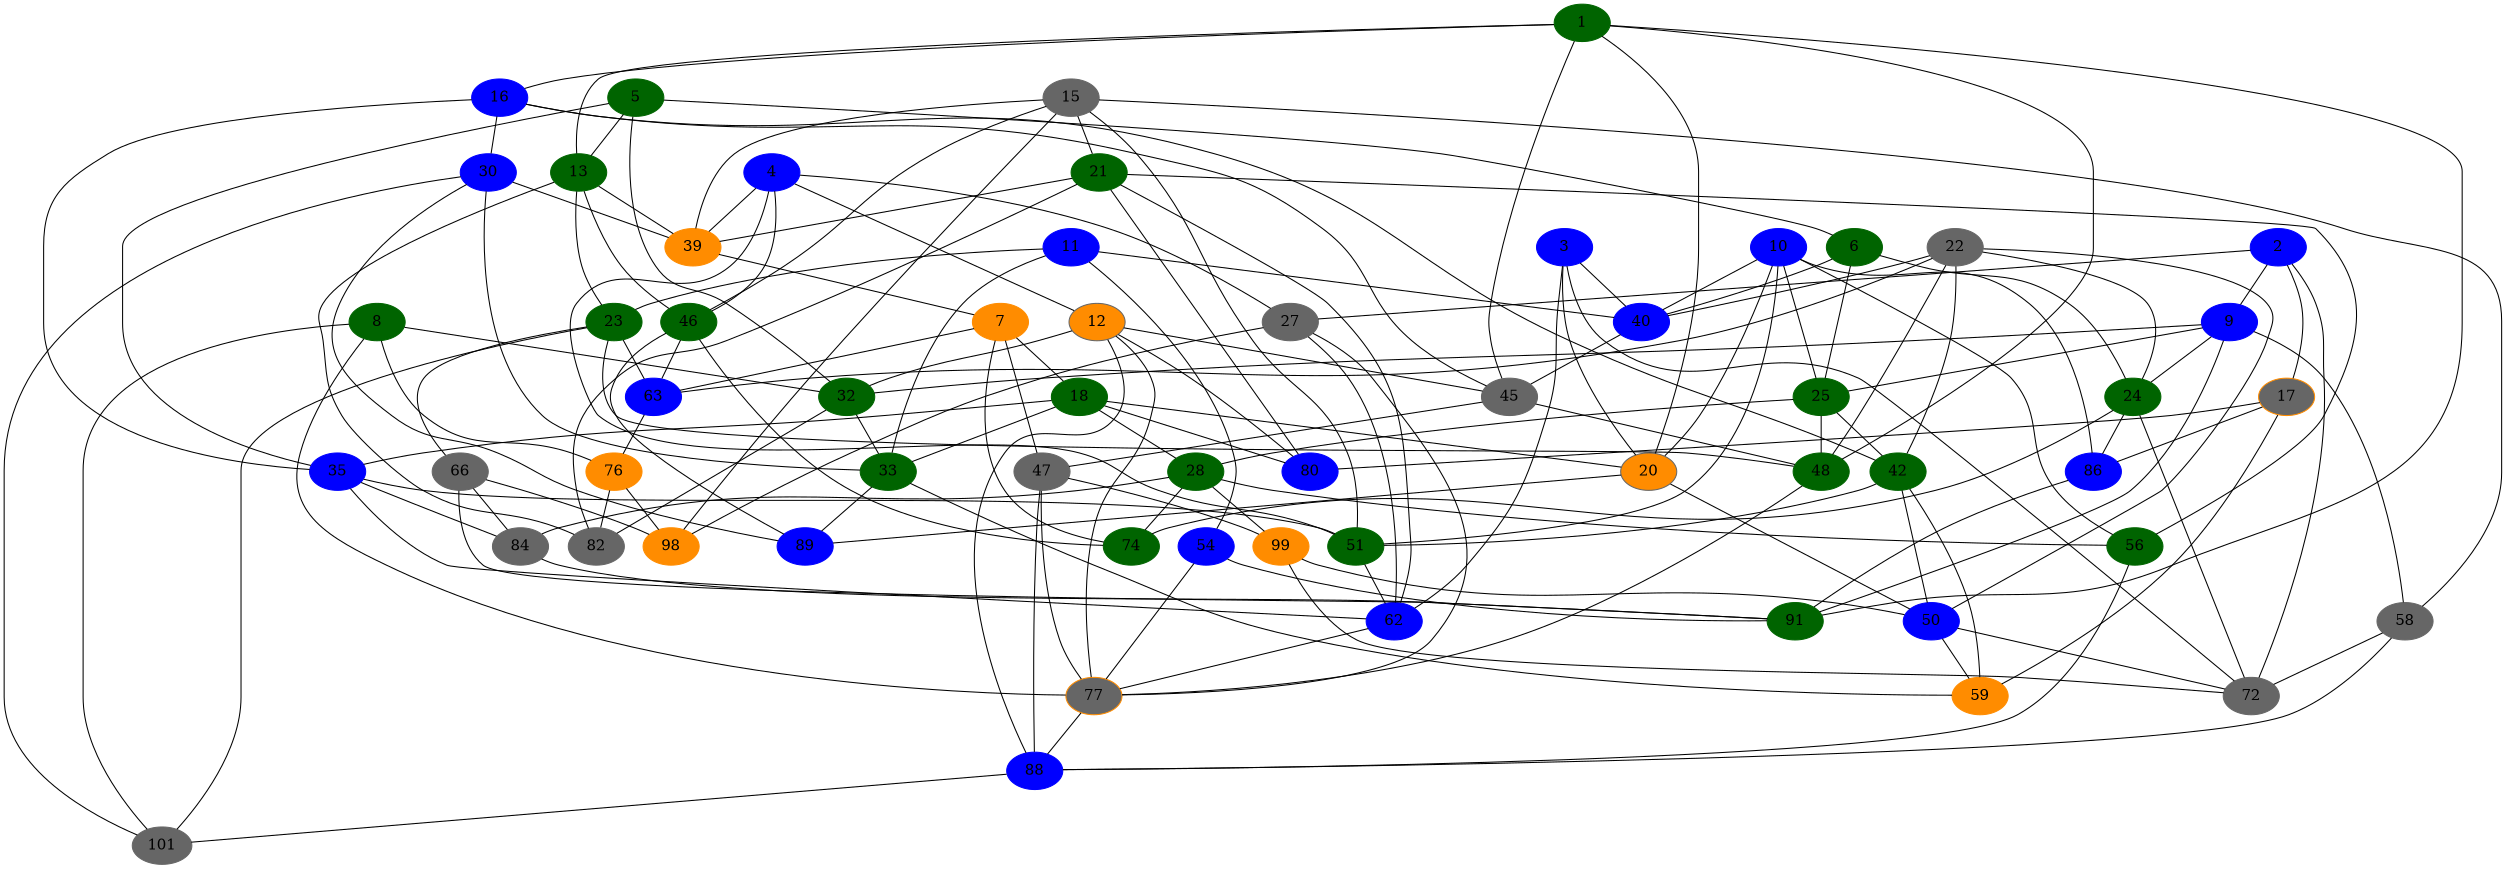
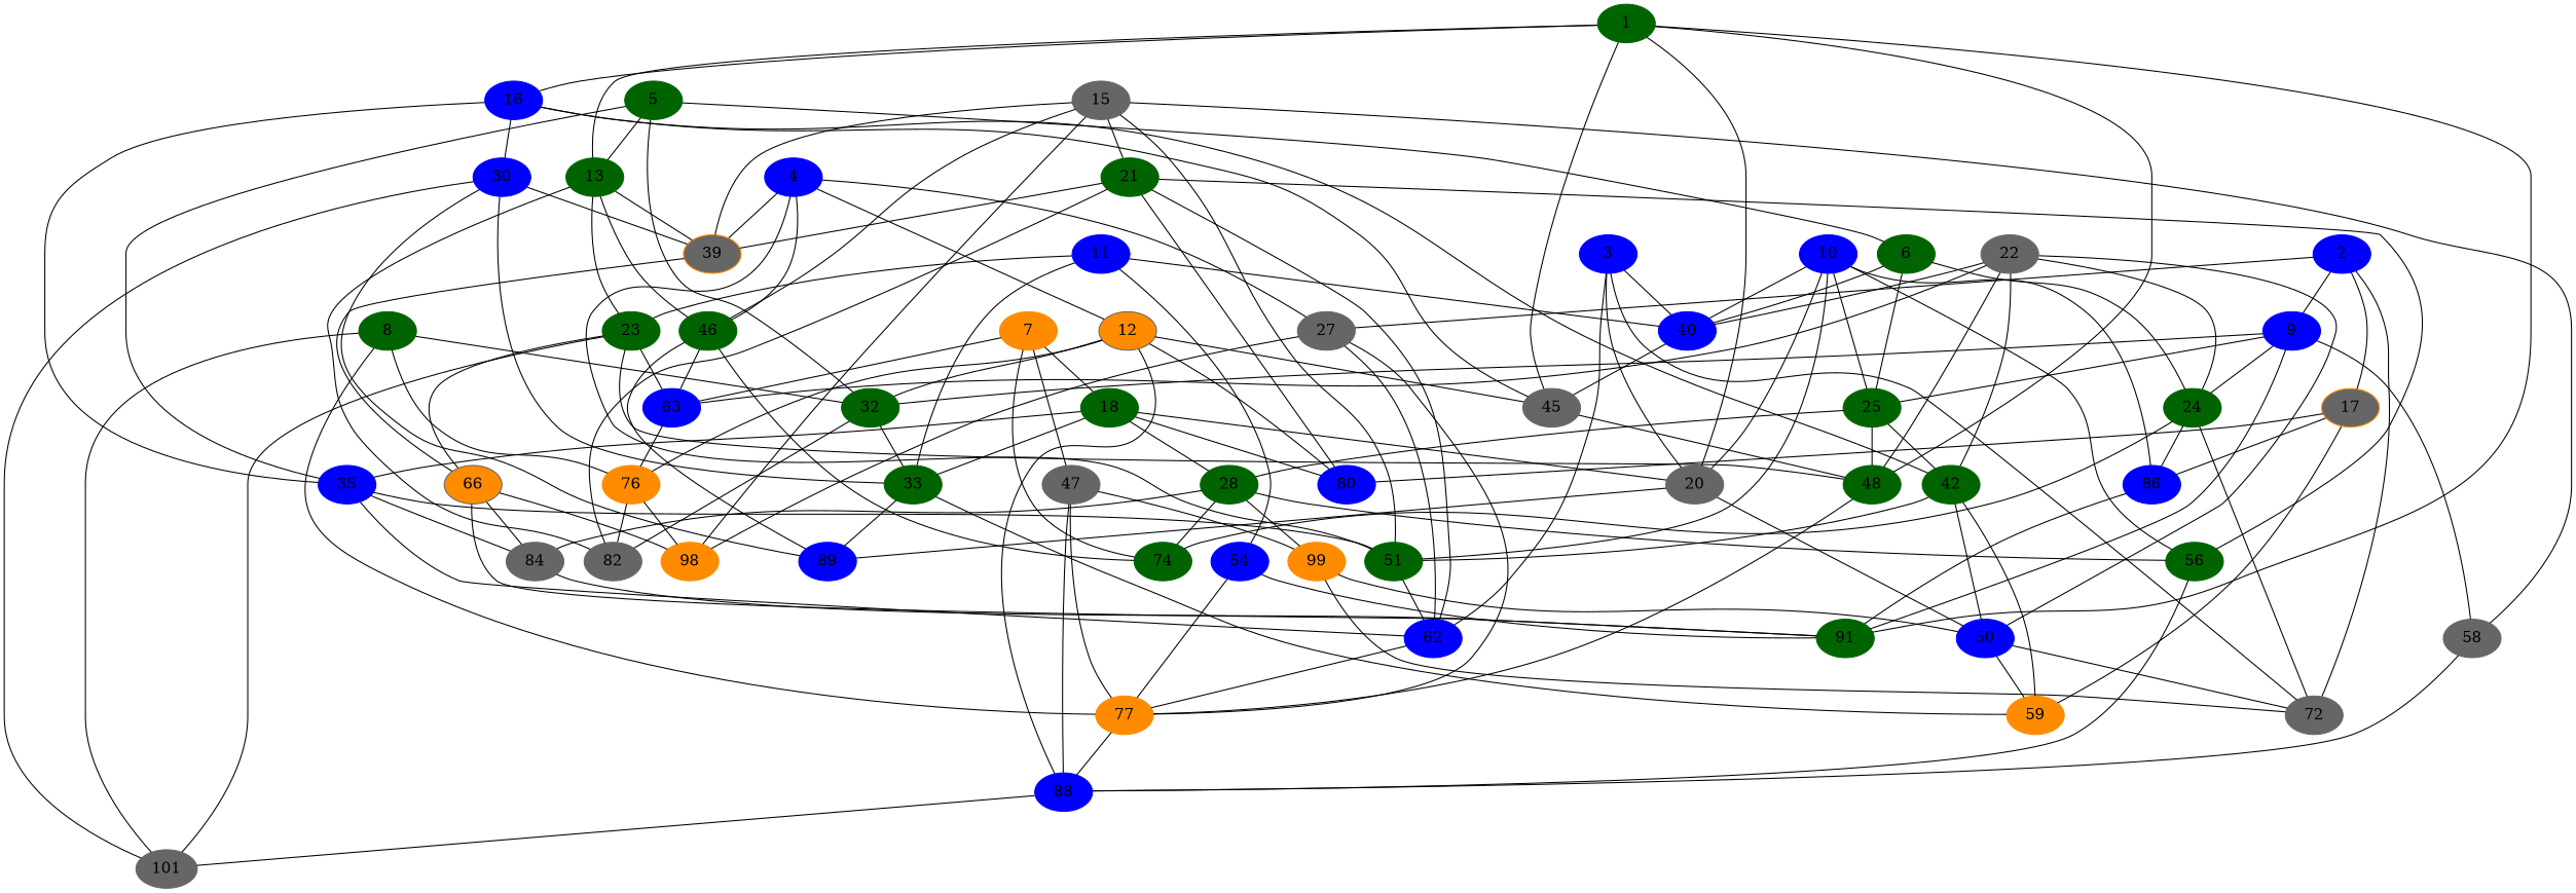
  graph {
    node [color=darkgreen style=filled]
    1 [super="+75"]
    13 [super="+52"]
    16 [color=blue super="+73"]
-   20 [color=gray40 super="+38" fillcolor=darkorange]
+   20 [color=gray40 super="+38"]
    45 [color=gray40 super="+72"]
    48 [super="+71"]
    91 [super="+96"]
-   39 [color=darkorange super="+65"]
+   39 [color=darkorange super="+65" fillcolor=gray40]
    46 [super="+61"]
    23 [super="+29"]
    82 [color=gray40]
    35 [color=blue super="+67"]
    30 [color=blue super="+55"]
    42 [super="+64"]
    50 [color=blue super="+81"]
    89 [color=blue]
    47 [color=gray40 super="+94"]
-   77 [color=darkorange super="+83" fillcolor=gray40]
+   77 [color=darkorange super="+83"]
    9 [color=blue super="+57"]
    32 [super="+36"]
    24 [super="+43"]
    25 [super="+37"]
    58 [color=gray40]
    2 [color=blue]
    17 [color=darkorange fillcolor=gray40 super="+97"]
    27 [color=gray40 super="+85"]
    n27 [color=gray40 label=72 super="+87"]
    86 [color=blue]
    80 [color=blue]
    59 [color=darkorange super="+90"]
    62 [color=blue super="+99"]
    98 [color=darkorange]
    3 [color=blue]
    40 [color=blue super="+41"]
    4 [color=blue super="+78"]
    12 [color=gray40 fillcolor=darkorange super="+53"]
    51 [super="+60"]
    76 [color=darkorange]
    88 [color=blue super="+92"]
-   66 [color=gray40 super="+68"]
+   66 [color=gray40 super="+68" fillcolor=darkorange]
    63 [color=blue super="+100"]
    74
    5
    6
    33 [super="+44"]
    84 [color=gray40]
    28 [super="+93"]
    7 [color=darkorange super="+31"]
    18 [super="+69"]
    n50 [color=darkorange label=99]
    8
    101 [color=gray40]
    10 [color=blue super="+26"]
    56
    11 [color=blue]
    54 [color=blue super="+79"]
    15 [color=gray40 super="+95"]
    21 [super="+102"]
    22 [color=gray40 super="+34"]
    1 -- 13
    1 -- 16
    1 -- 20
    1 -- 45
    1 -- 48
    1 -- 91
    13 -- 39
    13 -- 46
    13 -- 23
    13 -- 82
    16 -- 45
    16 -- 35
    16 -- 30 [weight=2]
    16 -- 42
    20 -- 50
    20 -- 89
    45 -- 48
-   45 -- 47
    48 -- 77
-   39 -- 7
+   39 -- 66
    46 -- 89
    46 -- 63
    46 -- 74
    23 -- 48
    23 -- 66
    23 -- 63
    23 -- 101
    35 -- 62
    35 -- 51
    35 -- 84
    30 -- 39
    30 -- 89
    30 -- 33
    30 -- 101
    42 -- 50
    42 -- 59
    42 -- 51
    50 -- n27
    50 -- 59
    47 -- 77
    47 -- 88
    47 -- n50
    77 -- 88
    9 -- 91
    9 -- 32
    9 -- 24
    9 -- 25
    9 -- 58
    32 -- 82
    32 -- 33
    24 -- n27
    24 -- 86
    24 -- 74
    25 -- 48
    25 -- 42
    25 -- 28
-   58 -- n27
    58 -- 88
    2 -- 9
    2 -- 17
    2 -- 27
    2 -- n27
    17 -- 86
    17 -- 80
    17 -- 59
    27 -- 77
    27 -- 62
    27 -- 98
    86 -- 91
    62 -- 77
    3 -- 20
    3 -- n27
    3 -- 62
    3 -- 40
    40 -- 45
    4 -- 39
    4 -- 46
    4 -- 27 [weight=2]
    4 -- 12
    4 -- 51
    12 -- 45
    12 -- 32
    12 -- 80
-   12 -- 77
+   12 -- 76
    12 -- 88
    51 -- 62
    76 -- 82
    76 -- 98
    88 -- 101
    66 -- 91
    66 -- 98
    66 -- 84
    63 -- 76
    5 -- 13
    5 -- 35
    5 -- 32
    5 -- 6
    6 -- 24
    6 -- 25
    6 -- 40
    33 -- 89
    33 -- 59
    84 -- 91
    28 -- 74
    28 -- 84
    28 -- n50
    28 -- 56
    7 -- 47
    7 -- 63 [weight=2]
    7 -- 74
    7 -- 18
    18 -- 20
    18 -- 35
    18 -- 80
    18 -- 33
    18 -- 28
    n50 -- 50
    n50 -- n27
    8 -- 77
    8 -- 32
    8 -- 76
    8 -- 101
    10 -- 20
    10 -- 25
    10 -- 86
    10 -- 40
    10 -- 51
    10 -- 56
    56 -- 88
    11 -- 23
    11 -- 40
    11 -- 33
    11 -- 54
    54 -- 91
    54 -- 77
    15 -- 39
    15 -- 46
    15 -- 58
    15 -- 98
    15 -- 51
    15 -- 21
    21 -- 39
    21 -- 82
    21 -- 80
    21 -- 62
    21 -- 56
    22 -- 48
    22 -- 42
    22 -- 50
    22 -- 24
    22 -- 40
    22 -- 63
  }
